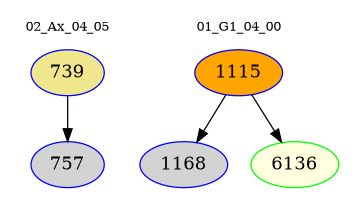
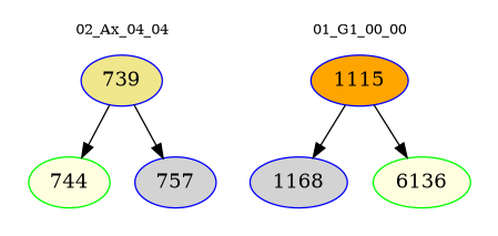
  digraph {
    node [color=blue fillcolor=lightyellow style=filled]
    edge [color=black]
    n1 [fillcolor=khaki label=739]
+   n2 [color=green label=744]
    n3 [fillcolor=lightgrey label=757]
    n4 [fillcolor=orange label=1115]
    n5 [fillcolor=lightgrey label=1168]
    n6 [color=green label=6136]
    subgraph cluster_1 {
      color=white
      fontsize=10
-     label="02_Ax_04_05"
+     label="02_Ax_04_04"
      n1
+     n2
      n3
    }
    subgraph cluster_2 {
      color=white
      fontsize=10
-     label="01_G1_04_00"
+     label="01_G1_00_00"
      n4
      n5
      n6
    }
+   n1 -> n2
    n1 -> n3
    n4 -> n5
    n4 -> n6
  }
